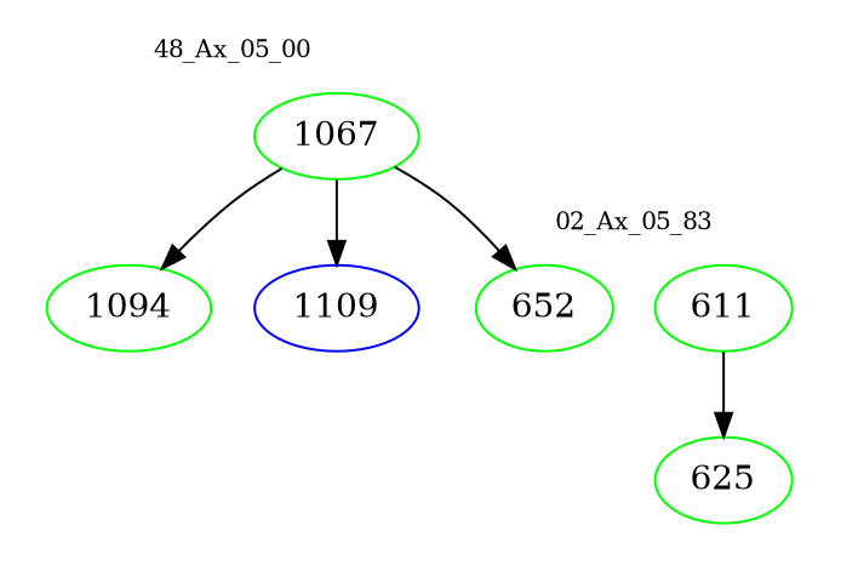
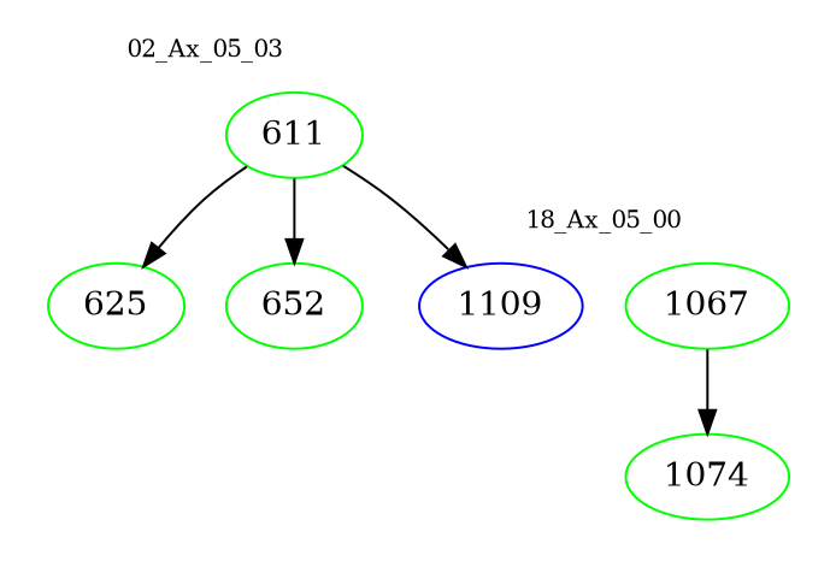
  digraph {
    node [color=green]
    edge [color=black]
    n1 [label=611]
    n2 [label=625]
    n3 [label=652]
    n4 [label=1067]
-   n5 [label=1094]
+   n5 [label=1074]
    n6 [color=blue label=1109]
    subgraph cluster_1 {
      color=white
      fontsize=10
-     label="02_Ax_05_83"
+     label="02_Ax_05_03"
      n1
      n2
      n3
    }
    subgraph cluster_2 {
      color=white
      fontsize=10
-     label="48_Ax_05_00"
+     label="18_Ax_05_00"
      n4
      n5
      n6
    }
    n1 -> n2
-   n4 -> n3
+   n1 -> n3
    n4 -> n5
-   n4 -> n6
+   n1 -> n6
  }
